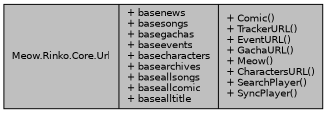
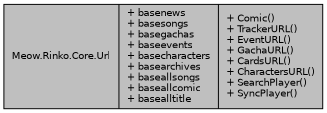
  digraph {
    rankdir=LR
-   n1 [color=black fillcolor=grey75 fontcolor=black fontname=Helvetica fontsize=10 height=0.2 label="{Meow.Rinko.Core.Url\n|+ basenews\l+ basesongs\l+ basegachas\l+ baseevents\l+ basecharacters\l+ basearchives\l+ baseallsongs\l+ baseallcomic\l+ basealltitle\l|+ Comic()\l+ TrackerURL()\l+ EventURL()\l+ GachaURL()\l+ Meow()\l+ CharactersURL()\l+ SearchPlayer()\l+ SyncPlayer()\l}" shape=record style=filled width=0.4]
+   n1 [color=black fillcolor=grey75 fontcolor=black fontname=Helvetica fontsize=10 height=0.2 label="{Meow.Rinko.Core.Url\n|+ basenews\l+ basesongs\l+ basegachas\l+ baseevents\l+ basecharacters\l+ basearchives\l+ baseallsongs\l+ baseallcomic\l+ basealltitle\l|+ Comic()\l+ TrackerURL()\l+ EventURL()\l+ GachaURL()\l+ CardsURL()\l+ CharactersURL()\l+ SearchPlayer()\l+ SyncPlayer()\l}" shape=record style=filled width=0.4]
  }
